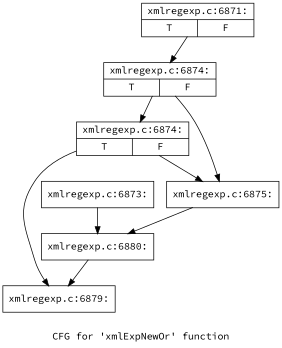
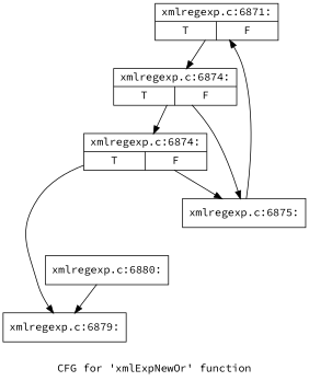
  digraph {
    fontname="Source Code Pro"
    label="CFG for 'xmlExpNewOr' function"
    node [fontname="Source Code Pro" shape=record]
    edge [fontname="Source Code Pro"]
    n1 [label="{xmlregexp.c:6871:|{<s0>T|<s1>F}}"]
    n2 [label="{xmlregexp.c:6874:|{<s0>T|<s1>F}}"]
-   n3 [label="{xmlregexp.c:6873:}"]
    n4 [label="{xmlregexp.c:6880:}"]
    n5 [label="{xmlregexp.c:6875:}"]
    n6 [label="{xmlregexp.c:6874:|{<s0>T|<s1>F}}"]
    n7 [label="{xmlregexp.c:6879:}"]
    n1 -> n2
    n2 -> n5
    n2 -> n6
-   n3 -> n4
    n4 -> n7
-   n5 -> n4
+   n5 -> n1
    n6 -> n5
    n6 -> n7
  }
